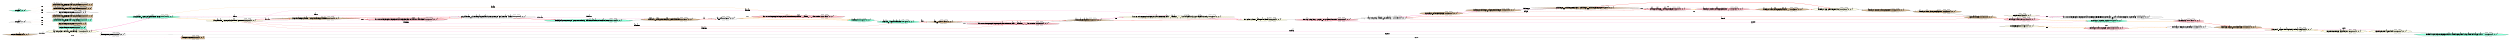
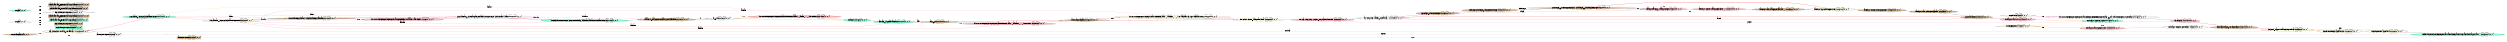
  digraph {
    rankdir=LR
    node [fillcolor=tan shape=ellipse style=filled]
    edge [arrowhead=tee color=red style=bold]
    n1 [label="table == null@@@19@@@['0', '0', '1']" shape=diamond]
    n2 [fillcolor=lightpink label="throw new DorisHttpException(HttpResponseStatus.NOT_FOUND,\"Table (\" + tableName + \"( \" + \"does not exists\")@@@20@@@['0', '0', '1']"]
    n3 [label="!(table instanceof OlapTable)@@@22@@@['0', '0', '1']" shape=diamond]
    n4 [fillcolor=lightyellow label="List<Column> columns = table.getBaseSchema()@@@26@@@['0', '0', '1']"]
    n5 [fillcolor=lightyellow label="throw new DorisHttpException(HttpResponseStatus.FORBIDDEN,\"Table (\" + tableName + \"( \" + \"is not a OlapTable, only support OlapTable currently\")@@@23@@@['0', '0', '1']"]
    n6 [label="ObjectMapper mapper = new ObjectMapper()@@@57@@@['0', '0', '1']"]
    n7 [fillcolor=lightyellow label="String result = mapper.writeValueAsString(resultMap)@@@59@@@['0', '0', '1']"]
    n8 [fillcolor=lightyellow label="response.getContent().append(result)@@@61@@@['0', '0', '1']"]
    n9 [fillcolor=lightyellow label="response.setContentType(\"application/json\")@@@60@@@['0', '0', '1']"]
    n10 [fillcolor=lightyellow label="DorisHttpException e@@@53@@@['0', '0', '1']" shape=diamond]
    n11 [fillcolor=white label="resultMap.put(\"exception\",e.getMessage())@@@55@@@['0', '0', '1']"]
    n12 [fillcolor=lightpink label="resultMap.put(\"status\",e.getCode().code())@@@54@@@['0', '0', '1']"]
    n13 [fillcolor=lightpink label="List<Map<String,String>> propList = new ArrayList(columns.size())@@@27@@@['0', '0', '1']"]
    n14 [fillcolor=aquamarine label="resultMap.put(\"properties\",propList)@@@43@@@['0', '0', '1']"]
    n15 [fillcolor=white label="Map<String,String> baseInfo = new HashMap<>(2)@@@29@@@['0', '0', '1']"]
    n16 [fillcolor=lightyellow label="Exception e@@@45@@@['0', '0', '1']" shape=diamond]
    n17 [fillcolor=white label="throw new DorisHttpException(HttpResponseStatus.INTERNAL_SERVER_ERROR,e.getMessage() == null? \"Null Pointer Exception\": e.getMessage())@@@46@@@['0', '0', '1']"]
    n18 [fillcolor=lightpink label="{db.readUnlock()}@@@49@@@['0', '0', '1']"]
    n19 [fillcolor=white label="BaseResponse response@@@2@@@['0', '0', '1']" shape=box]
    n20 [fillcolor=aquamarine label="sendResult(request,response,HttpResponseStatus.valueOf(Integer.parseInt(String.valueOf(resultMap.get(\"status\")))))@@@62@@@['0', '0', '1']"]
    n21 [fillcolor=aquamarine label="@PathVariable(value=DB_KEY) final String dbName@@@2@@@['0', '1', '0']" shape=box]
    n22 [fillcolor=white label="String fullDbName = ClusterNamespace.getFullName(ConnectContext.get().getClusterName(),dbName)@@@10@@@['0', '0', '1']"]
    n23 [label="Database db = Catalog.getCurrentCatalog().getDb(fullDbName)@@@12@@@['0', '0', '1']"]
    n24 [fillcolor=aquamarine label="checkTblAuth(ConnectContext.get().getCurrentUserIdentity(),fullDbName,tableName,PrivPredicate.SELECT)@@@11@@@['0', '0', '1']"]
    n25 [fillcolor=white label="db == null@@@13@@@['0', '0', '1']" shape=diamond]
    n26 [label="Strings.isNullOrEmpty(dbName) || Strings.isNullOrEmpty(tableName)@@@7@@@['0', '0', '1']" shape=diamond]
    n27 [fillcolor=lightpink label="throw new DorisHttpException(HttpResponseStatus.BAD_REQUEST,\"No database or table selected.\")@@@8@@@['0', '0', '1']"]
    n28 [fillcolor=lightpink label="resultMap.put(\"status\",200)@@@42@@@['0', '0', '1']"]
    n29 [fillcolor=lightyellow label="String tableName = request.getSingleParameter(TABLE_KEY)@@@5@@@['0', '0', '1']"]
    n30 [fillcolor=aquamarine label="Table table = db.getTable(tableName)@@@18@@@['0', '0', '1']"]
    n31 [label="baseInfo.put(\"comment\",column.getComment())@@@38@@@['0', '0', '1']"]
    n32 [label="baseInfo.put(\"name\",column.getDisplayName())@@@39@@@['0', '0', '1']"]
    n33 [label="propList.add(baseInfo)@@@40@@@['0', '0', '1']"]
    n34 [label="@PathVariable(value=TABLE_KEY) final String tblName@@@2@@@['1', '0', '0']" shape=box]
    n35 [fillcolor=aquamarine label="query_plan['1', '0', '0']" shape=diamond]
    n36 [label="@PathVariable(value=DB_KEY) final String dbName@@@2@@@['1', '0', '0']" shape=box]
    n37 [label="@PathVariable(value=TABLE_KEY) final String tblName@@@2@@@['1', '1', '0']" shape=box]
    n38 [fillcolor=white label="HttpServletResponse response@@@2@@@['1', '0', '0']" shape=diamond]
    n39 [fillcolor=lightyellow label="baseInfo.put(\"type\",primitiveType.toString())@@@37@@@['0', '0', '1']"]
    n40 [fillcolor=aquamarine label="db.readLock()@@@16@@@['0', '0', '1']"]
    n41 [fillcolor=lightpink label="throw new DorisHttpException(HttpResponseStatus.NOT_FOUND,\"Database (\" + dbName + \"( \" + \"does not exists\")@@@14@@@['0', '0', '1']"]
    n42 [label="primitiveType == PrimitiveType.DECIMALV2 || primitiveType == PrimitiveType.DECIMAL@@@32@@@['0', '0', '1']" shape=diamond]
    n43 [fillcolor=lightpink label="baseInfo.put(\"precision\",scalarType.getPrecision() + \"\")@@@34@@@['0', '0', '1']"]
    n44 [fillcolor=lightpink label="ScalarType scalarType = (ScalarType)colType@@@33@@@['0', '0', '1']"]
    n45 [label="baseInfo.put(\"scale\",scalarType.getScalarScale() + \"\")@@@35@@@['0', '0', '1']"]
    n46 [label="HttpServletResponse response@@@2@@@['0', '1', '0']" shape=box]
    n47 [fillcolor=white label="query_plan['0', '1', '0']" shape=diamond]
    n48 [fillcolor=aquamarine label="HttpServletRequest request@@@2@@@['0', '1', '0']" shape=box]
    n49 [label="Type colType = column.getOriginType()@@@30@@@['0', '0', '1']"]
    n50 [fillcolor=aquamarine label="String dbName = request.getSingleParameter(DB_KEY)@@@4@@@['0', '0', '1']"]
    n51 [label="PrimitiveType primitiveType = colType.getPrimitiveType()@@@31@@@['0', '0', '1']"]
    n52 [label="BaseRequest request@@@2@@@['0', '0', '1']" shape=box]
    n53 [label="executeWithoutPassword['0', '0', '1']" shape=diamond]
    n54 [fillcolor=lightyellow label="Map<String,Object> resultMap = new HashMap<>(2)@@@3@@@['0', '0', '1']"]
    n1 -> n2 [color=gray40]
    n1 -> n2 [arrowhead=normal color=deeppink label=true style=dotted]
    n1 -> n3 [arrowhead=normal]
    n2 -> n3 [arrowhead=normal color=gray40]
    n3 -> n4 [arrowhead=normal]
    n3 -> n5 [arrowhead=normal color=darkorange label=true style=dotted]
    n3 -> n5 [color=deeppink]
    n4 -> n13 [color=gray40]
    n5 -> n4 [arrowhead=normal color=deeppink]
    n6 -> n7
    n7 -> n8 [color=deeppink label=result style=solid]
    n7 -> n9 [arrowhead=normal color=darkorange]
    n8 -> n20 [color=gray40]
    n9 -> n8 [color=darkorange]
    n10 -> n11 [color=deeppink label=true style=dotted]
    n10 -> n12 [color=darkorange]
    n10 -> n12 [arrowhead=normal color=darkorange label=true style=dotted]
    n11 -> n6 [color=gray40]
    n12 -> n11 [arrowhead=normal color=darkorange]
    n13 -> n14 [color=deeppink label=propList style=solid]
    n13 -> n15 [color=gray40]
    n14 -> n18 [color=darkorange]
    n15 -> n33 [arrowhead=normal label=baseInfo style=solid]
    n15 -> n49 [color=deeppink]
    n16 -> n17 [color=deeppink]
    n16 -> n17 [color=deeppink label=true style=dotted]
    n17 -> n18 [arrowhead=normal color=gray40]
    n18 -> n6 [arrowhead=normal]
    n19 -> n20 [color=gray40 label=response style=solid]
    n22 -> n23 [color=deeppink label=fullDbName style=solid]
    n22 -> n24 [color=deeppink label=fullDbName style=solid]
    n22 -> n24 [arrowhead=normal]
    n23 -> n25 [arrowhead=normal]
    n23 -> n25 [label=db style=solid]
    n24 -> n23 [color=gray40]
    n25 -> n40 [color=darkorange]
    n25 -> n41 [arrowhead=normal color=darkorange label=true style=dotted]
    n25 -> n41 [arrowhead=normal color=darkorange]
    n26 -> n22 [arrowhead=normal]
    n26 -> n27 [arrowhead=normal color=deeppink label=true style=dotted]
    n26 -> n27
    n27 -> n22 [arrowhead=normal]
    n28 -> n14 [color=darkorange]
    n29 -> n2 [arrowhead=normal label=tableName style=solid]
    n29 -> n5 [arrowhead=normal color=deeppink label=tableName style=solid]
    n29 -> n24 [color=deeppink label=tableName style=solid]
    n29 -> n26 [color=gray40 label=tableName style=solid]
    n29 -> n26 [arrowhead=normal]
    n29 -> n30 [label=tableName style=solid]
    n30 -> n1 [label=table style=solid]
    n30 -> n1
    n31 -> n32 [color=gray40]
    n32 -> n33 [arrowhead=normal color=gray40]
    n33 -> n15
    n33 -> n28
    n35 -> n34 [arrowhead=normal color=darkorange label=true style=dotted]
    n35 -> n36 [arrowhead=normal color=darkorange label=true style=dotted]
    n35 -> n37 [color=deeppink label=true style=dotted]
    n35 -> n38 [arrowhead=normal color=gray40 label=true style=dotted]
    n39 -> n31 [color=gray40]
    n40 -> n30 [color=gray40]
    n41 -> n40 [arrowhead=normal color=darkorange]
    n42 -> n39 [arrowhead=normal]
    n42 -> n43 [color=deeppink label=true style=dotted]
    n42 -> n44 [label=true style=dotted]
    n42 -> n44 [color=gray40]
    n42 -> n45 [label=true style=dotted]
    n43 -> n45 [arrowhead=normal]
    n44 -> n43 [arrowhead=normal color=darkorange]
    n45 -> n39
    n47 -> n21 [label=true style=dotted]
    n47 -> n37 [arrowhead=normal color=gray40 label=true style=dotted]
    n47 -> n46 [arrowhead=normal color=darkorange label=true style=dotted]
    n47 -> n48 [arrowhead=normal color=gray40 label=true style=dotted]
    n49 -> n44 [arrowhead=normal label=colType style=solid]
    n49 -> n51 [color=deeppink]
    n50 -> n22 [arrowhead=normal color=deeppink label=dbName style=solid]
    n50 -> n26 [color=gray40 label=dbName style=solid]
    n50 -> n29 [arrowhead=normal color=darkorange]
    n50 -> n41 [arrowhead=normal color=darkorange label=dbName style=solid]
    n51 -> n42 [arrowhead=normal color=deeppink label=primitiveType style=solid]
    n51 -> n42 [arrowhead=normal color=gray40]
    n52 -> n20 [color=gray40 label=request style=solid]
-   n53 -> n19 [color=darkorange label=fullDbName style=dotted]
+   n53 -> n19 [color=darkorange label=true style=dotted]
    n53 -> n52 [arrowhead=normal color=deeppink label=true style=dotted]
    n53 -> n54 [arrowhead=normal color=gray40]
    n54 -> n7 [color=deeppink label=resultMap style=solid]
    n54 -> n50 [arrowhead=normal color=deeppink]
  }
